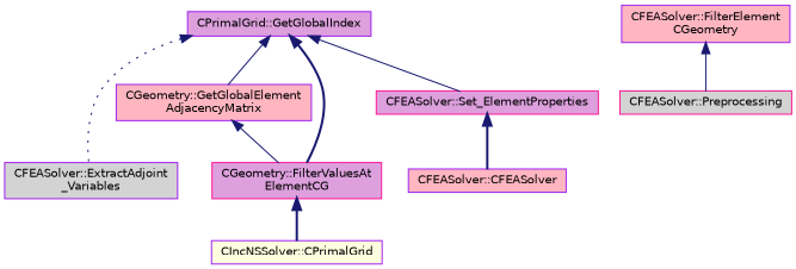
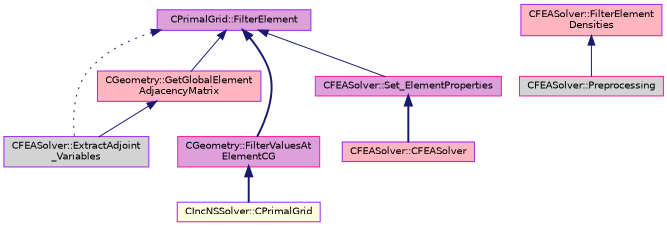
  digraph {
    rankdir=TB
    node [color=purple fillcolor=plum fontname=Helvetica fontsize=10 shape=record style=filled]
    edge [color=midnightblue dir=back fontname=Helvetica fontsize=10 labelfontname=Helvetica labelfontsize=10 style=solid]
-   n1 [fontcolor=black height=0.2 label="CPrimalGrid::GetGlobalIndex" width=0.4]
+   n1 [fontcolor=black height=0.2 label="CPrimalGrid::FilterElement" width=0.4]
    n2 [fillcolor=lightgrey height=0.2 label="CFEASolver::ExtractAdjoint\l_Variables" width=0.4]
    n3 [color=deeppink height=0.2 label="CGeometry::FilterValuesAt\lElementCG" width=0.4]
    n4 [fillcolor=lightpink height=0.2 label="CGeometry::GetGlobalElement\lAdjacencyMatrix" width=0.4]
    n5 [color=deeppink height=0.2 label="CFEASolver::Set_ElementProperties" width=0.4]
    n6 [fillcolor=lightyellow height=0.2 label="CIncNSSolver::CPrimalGrid" width=0.4]
    n7 [fillcolor=lightpink height=0.2 label="CFEASolver::CFEASolver" width=0.4]
-   n8 [fillcolor=lightpink height=0.2 label="CFEASolver::FilterElement\lCGeometry" width=0.4]
+   n8 [fillcolor=lightpink height=0.2 label="CFEASolver::FilterElement\lDensities" width=0.4]
    n9 [color=deeppink fillcolor=lightgrey height=0.2 label="CFEASolver::Preprocessing" width=0.4]
    n1 -> n2 [style=dotted]
    n1 -> n3 [style=bold]
    n1 -> n4
    n1 -> n5
    n3 -> n6 [style=bold]
-   n4 -> n3
+   n4 -> n2
    n5 -> n7 [style=bold]
    n8 -> n9
  }
